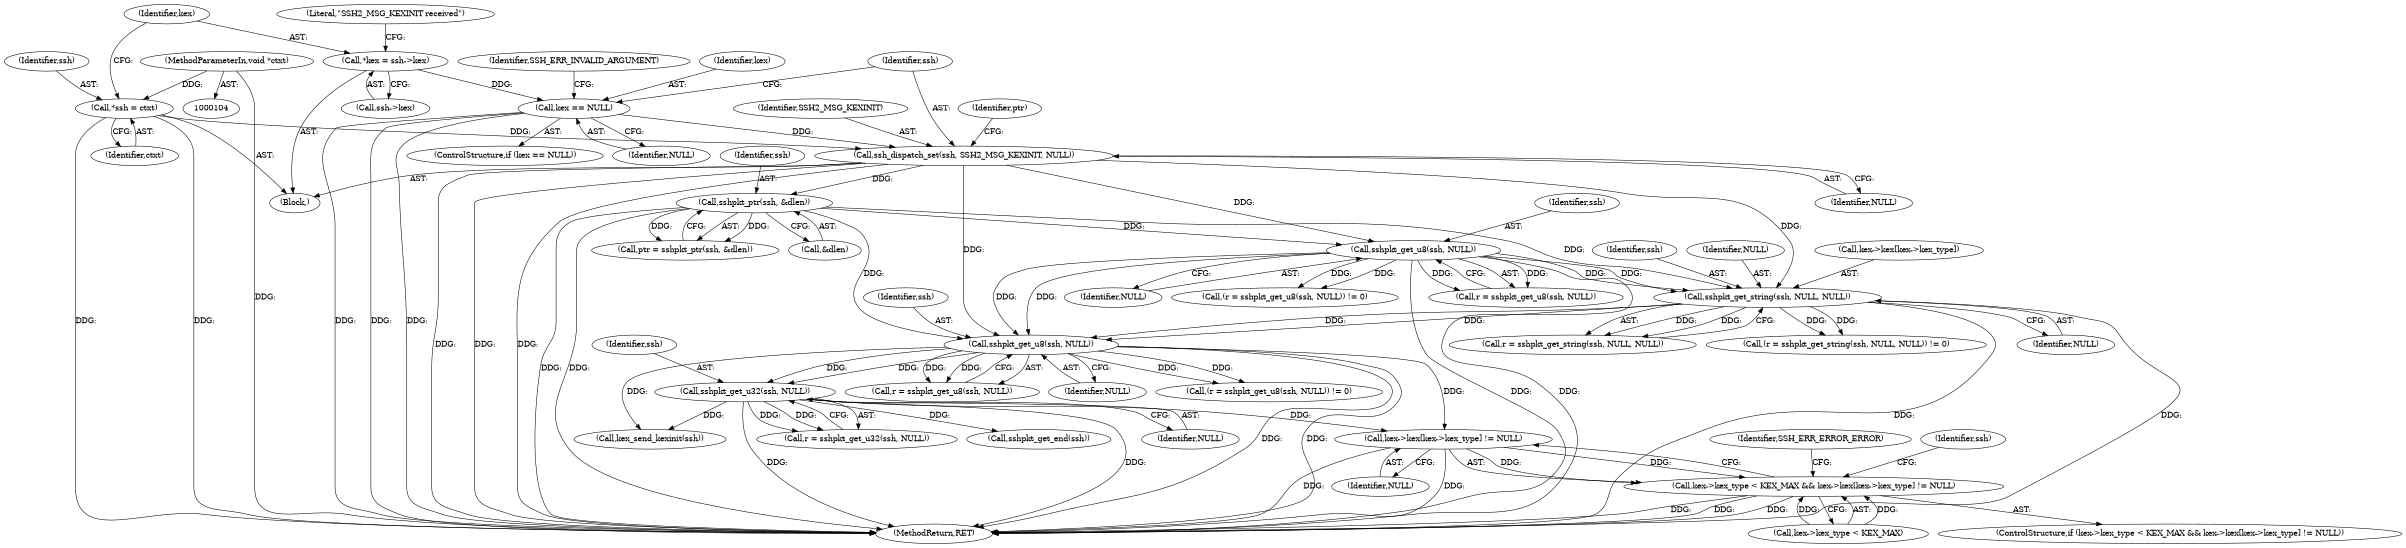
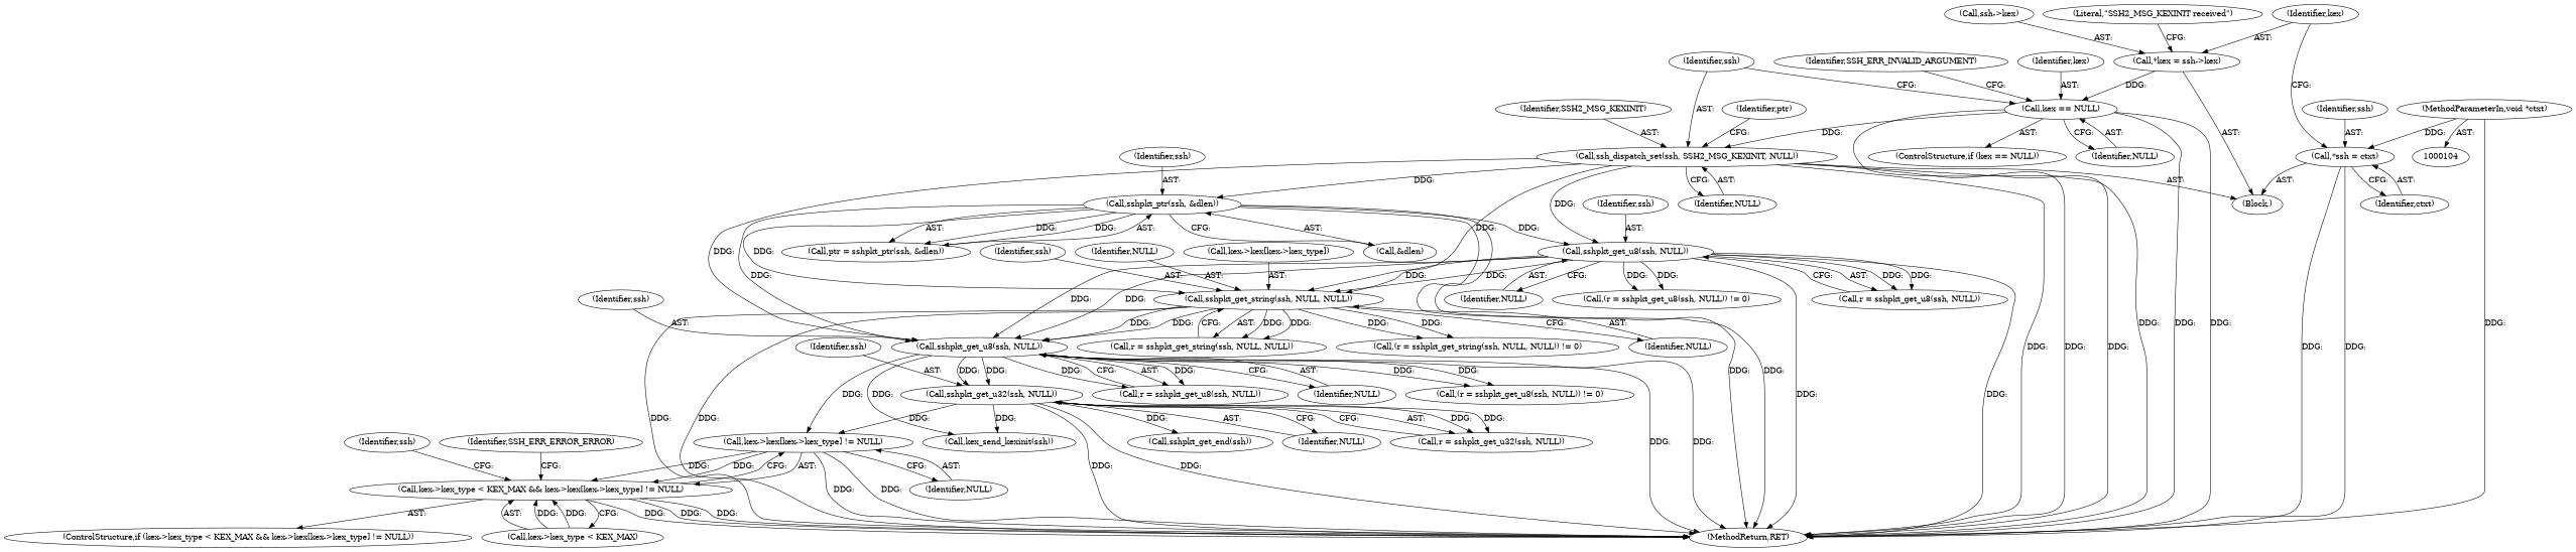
  digraph {
    n1 [label="(Call,kex->kex[kex->kex_type] != NULL)"]
    n2 [label="(Call,kex->kex_type < KEX_MAX && kex->kex[kex->kex_type] != NULL)"]
    n3 [label="(MethodReturn,RET)"]
    n4 [label="(Identifier,NULL)"]
    n5 [label="(ControlStructure,if (kex->kex_type < KEX_MAX && kex->kex[kex->kex_type] != NULL))"]
    n6 [label="(Call,kex->kex_type < KEX_MAX)"]
    n7 [label="(Call,sshpkt_get_u8(ssh, NULL))"]
    n8 [label="(Call,sshpkt_get_u32(ssh, NULL))"]
    n9 [label="(Call,r = sshpkt_get_u8(ssh, NULL))"]
    n10 [label="(Identifier,NULL)"]
    n11 [label="(Call,(r = sshpkt_get_u8(ssh, NULL)) != 0)"]
    n12 [label="(Call,kex_send_kexinit(ssh))"]
    n13 [label="(Call,r = sshpkt_get_u32(ssh, NULL))"]
    n14 [label="(Call,sshpkt_get_end(ssh))"]
    n15 [label="(Identifier,NULL)"]
    n16 [label="(Call,sshpkt_get_u8(ssh, NULL))"]
    n17 [label="(Call,sshpkt_get_string(ssh, NULL, NULL))"]
    n18 [label="(Call,r = sshpkt_get_u8(ssh, NULL))"]
    n19 [label="(Identifier,NULL)"]
    n20 [label="(Call,(r = sshpkt_get_u8(ssh, NULL)) != 0)"]
    n21 [label="(Identifier,NULL)"]
    n22 [label="(Call,r = sshpkt_get_string(ssh, NULL, NULL))"]
    n23 [label="(Call,(r = sshpkt_get_string(ssh, NULL, NULL)) != 0)"]
    n24 [label="(Call,sshpkt_ptr(ssh, &dlen))"]
    n25 [label="(Call,ptr = sshpkt_ptr(ssh, &dlen))"]
    n26 [label="(Call,&dlen)"]
    n27 [label="(Call,ssh_dispatch_set(ssh, SSH2_MSG_KEXINIT, NULL))"]
    n28 [label="(Block,)"]
    n29 [label="(Identifier,NULL)"]
    n30 [label="(Call,*ssh = ctxt)"]
    n31 [label="(Identifier,ctxt)"]
    n32 [label="(MethodParameterIn,void *ctxt)"]
    1000104
    n34 [label="(Call,kex == NULL)"]
    n35 [label="(ControlStructure,if (kex == NULL))"]
    n36 [label="(Identifier,NULL)"]
    n37 [label="(Call,*kex = ssh->kex)"]
    n38 [label="(Call,ssh->kex)"]
    n39 [label="(Identifier,SSH_ERR_INVALID_ARGUMENT)"]
    n40 [label="(Identifier,ssh)"]
    n41 [label="(Identifier,ssh)"]
    n42 [label="(Identifier,ssh)"]
    n43 [label="(Identifier,ptr)"]
    n44 [label="(Call,kex->kex[kex->kex_type])"]
    n45 [label="(Identifier,kex)"]
    n46 [label="(Identifier,kex)"]
    n47 [label="(Literal,\"SSH2_MSG_KEXINIT received\")"]
    n48 [label="(Identifier,SSH2_MSG_KEXINIT)"]
    n49 [label="(Identifier,ssh)"]
    n50 [label="(Identifier,ssh)"]
    n51 [label="(Identifier,ssh)"]
    n52 [label="(Identifier,SSH_ERR_ERROR_ERROR)"]
    n53 [label="(Identifier,ssh)"]
    n54 [label="(Identifier,ssh)"]
    n55 [label="(Identifier,NULL)"]
    n1 -> n2 [label="AST: "]
    n1 -> n2 [label="DDG: "]
    n1 -> n2 [label="DDG: "]
    n1 -> n3 [label="DDG: "]
    n1 -> n3 [label="DDG: "]
    n1 -> n4 [label="CFG: "]
    n2 -> n1 [label="CFG: "]
    n2 -> n3 [label="DDG: "]
    n2 -> n3 [label="DDG: "]
    n2 -> n3 [label="DDG: "]
    n2 -> n5 [label="AST: "]
    n2 -> n6 [label="CFG: "]
    n4 -> n1 [label="AST: "]
    n6 -> n2 [label="AST: "]
    n6 -> n2 [label="DDG: "]
    n6 -> n2 [label="DDG: "]
    n7 -> n1 [label="DDG: "]
    n7 -> n3 [label="DDG: "]
    n7 -> n3 [label="DDG: "]
    n7 -> n8 [label="DDG: "]
    n7 -> n8 [label="DDG: "]
    n7 -> n9 [label="AST: "]
    n7 -> n9 [label="DDG: "]
    n7 -> n9 [label="DDG: "]
    n7 -> n10 [label="CFG: "]
    n7 -> n11 [label="DDG: "]
    n7 -> n11 [label="DDG: "]
    n7 -> n12 [label="DDG: "]
    n8 -> n1 [label="DDG: "]
    n8 -> n3 [label="DDG: "]
    n8 -> n3 [label="DDG: "]
    n8 -> n12 [label="DDG: "]
    n8 -> n13 [label="AST: "]
    n8 -> n13 [label="DDG: "]
    n8 -> n13 [label="DDG: "]
    n8 -> n14 [label="DDG: "]
    n8 -> n15 [label="CFG: "]
    n9 -> n7 [label="CFG: "]
    n10 -> n7 [label="AST: "]
    n13 -> n8 [label="CFG: "]
    n15 -> n8 [label="AST: "]
    n16 -> n3 [label="DDG: "]
    n16 -> n3 [label="DDG: "]
    n16 -> n7 [label="DDG: "]
    n16 -> n7 [label="DDG: "]
    n16 -> n17 [label="DDG: "]
    n16 -> n17 [label="DDG: "]
    n16 -> n18 [label="AST: "]
    n16 -> n18 [label="DDG: "]
    n16 -> n18 [label="DDG: "]
    n16 -> n19 [label="CFG: "]
    n16 -> n20 [label="DDG: "]
    n16 -> n20 [label="DDG: "]
    n17 -> n3 [label="DDG: "]
    n17 -> n3 [label="DDG: "]
    n17 -> n7 [label="DDG: "]
    n17 -> n7 [label="DDG: "]
    n17 -> n21 [label="CFG: "]
    n17 -> n22 [label="AST: "]
    n17 -> n22 [label="DDG: "]
    n17 -> n22 [label="DDG: "]
    n17 -> n23 [label="DDG: "]
    n17 -> n23 [label="DDG: "]
    n18 -> n16 [label="CFG: "]
    n19 -> n16 [label="AST: "]
    n21 -> n17 [label="AST: "]
    n22 -> n17 [label="CFG: "]
    n24 -> n3 [label="DDG: "]
    n24 -> n3 [label="DDG: "]
    n24 -> n7 [label="DDG: "]
    n24 -> n16 [label="DDG: "]
    n24 -> n17 [label="DDG: "]
    n24 -> n25 [label="AST: "]
    n24 -> n25 [label="DDG: "]
    n24 -> n25 [label="DDG: "]
    n24 -> n26 [label="CFG: "]
-   n25 -> n24 [label="CFG: "]
+   n25 -> n24 [label="AST: "]
    n26 -> n24 [label="AST: "]
    n27 -> n3 [label="DDG: "]
    n27 -> n3 [label="DDG: "]
    n27 -> n3 [label="DDG: "]
    n27 -> n7 [label="DDG: "]
    n27 -> n16 [label="DDG: "]
    n27 -> n17 [label="DDG: "]
    n27 -> n24 [label="DDG: "]
    n27 -> n28 [label="AST: "]
    n27 -> n29 [label="CFG: "]
    n29 -> n27 [label="AST: "]
    n30 -> n3 [label="DDG: "]
    n30 -> n3 [label="DDG: "]
-   n30 -> n27 [label="DDG: "]
    n30 -> n28 [label="AST: "]
    n30 -> n31 [label="CFG: "]
    n31 -> n30 [label="AST: "]
    n32 -> n3 [label="DDG: "]
    n32 -> n30 [label="DDG: "]
    n32 -> 1000104 [label="AST: "]
    n34 -> n3 [label="DDG: "]
    n34 -> n3 [label="DDG: "]
    n34 -> n3 [label="DDG: "]
    n34 -> n27 [label="DDG: "]
    n34 -> n35 [label="AST: "]
    n34 -> n36 [label="CFG: "]
    n36 -> n34 [label="AST: "]
    n37 -> n28 [label="AST: "]
    n37 -> n34 [label="DDG: "]
-   n37 -> n38 [label="CFG: "]
    n38 -> n37 [label="AST: "]
    n39 -> n34 [label="CFG: "]
    n40 -> n30 [label="AST: "]
    n41 -> n24 [label="AST: "]
    n42 -> n7 [label="AST: "]
    n43 -> n27 [label="CFG: "]
    n44 -> n17 [label="AST: "]
    n45 -> n30 [label="CFG: "]
    n45 -> n37 [label="AST: "]
    n46 -> n34 [label="AST: "]
    n47 -> n37 [label="CFG: "]
    n48 -> n27 [label="AST: "]
    n49 -> n8 [label="AST: "]
    n50 -> n16 [label="AST: "]
    n51 -> n17 [label="AST: "]
    n52 -> n2 [label="CFG: "]
    n53 -> n2 [label="CFG: "]
    n54 -> n27 [label="AST: "]
    n54 -> n34 [label="CFG: "]
    n55 -> n17 [label="AST: "]
  }
